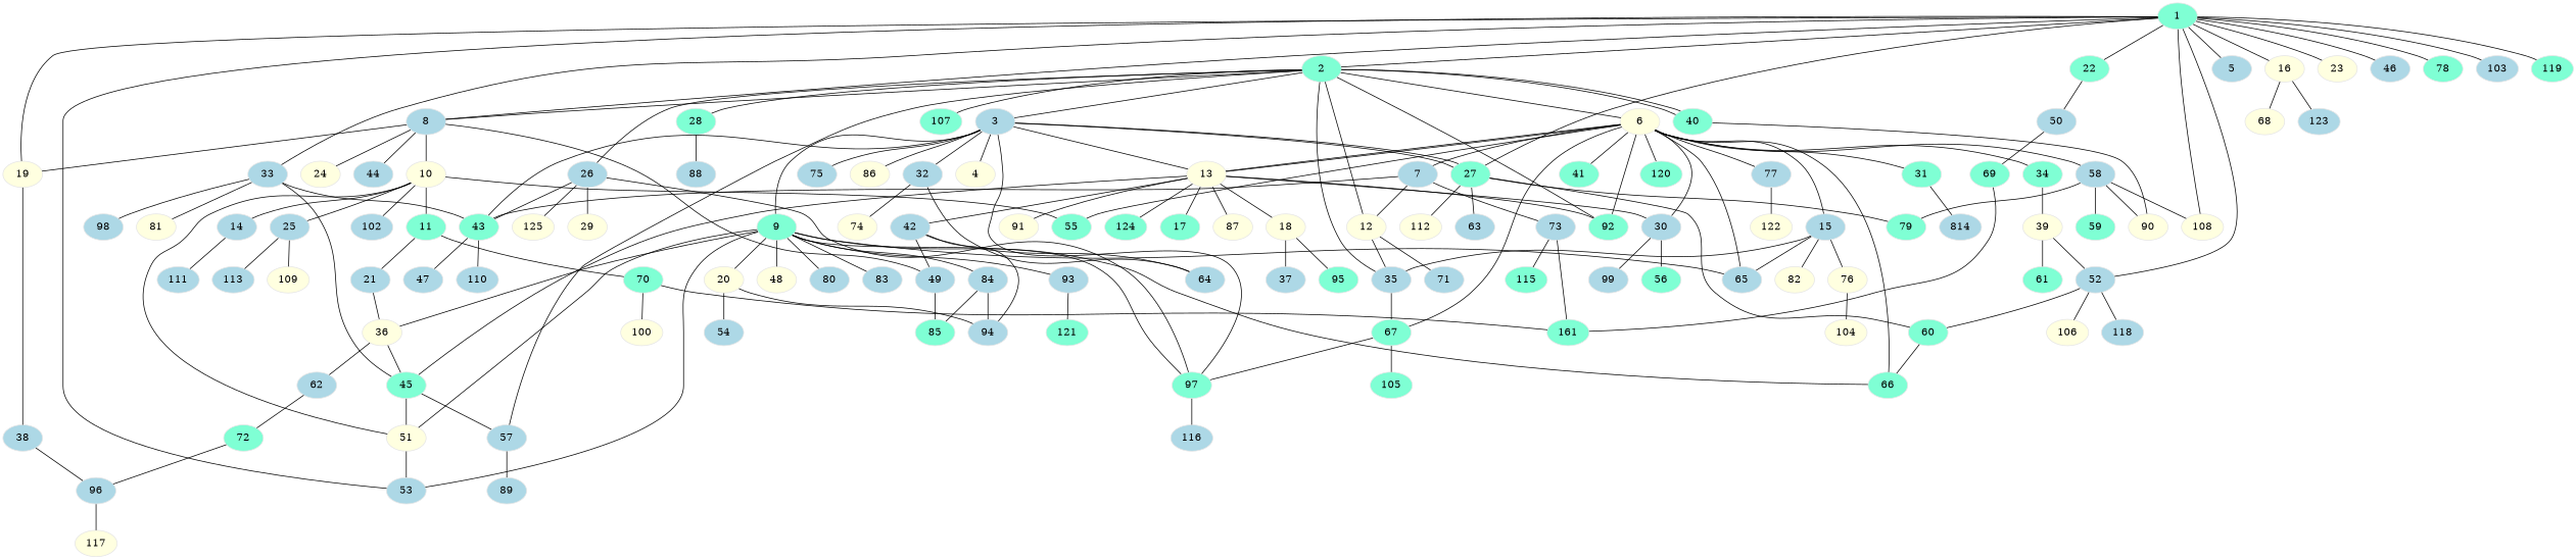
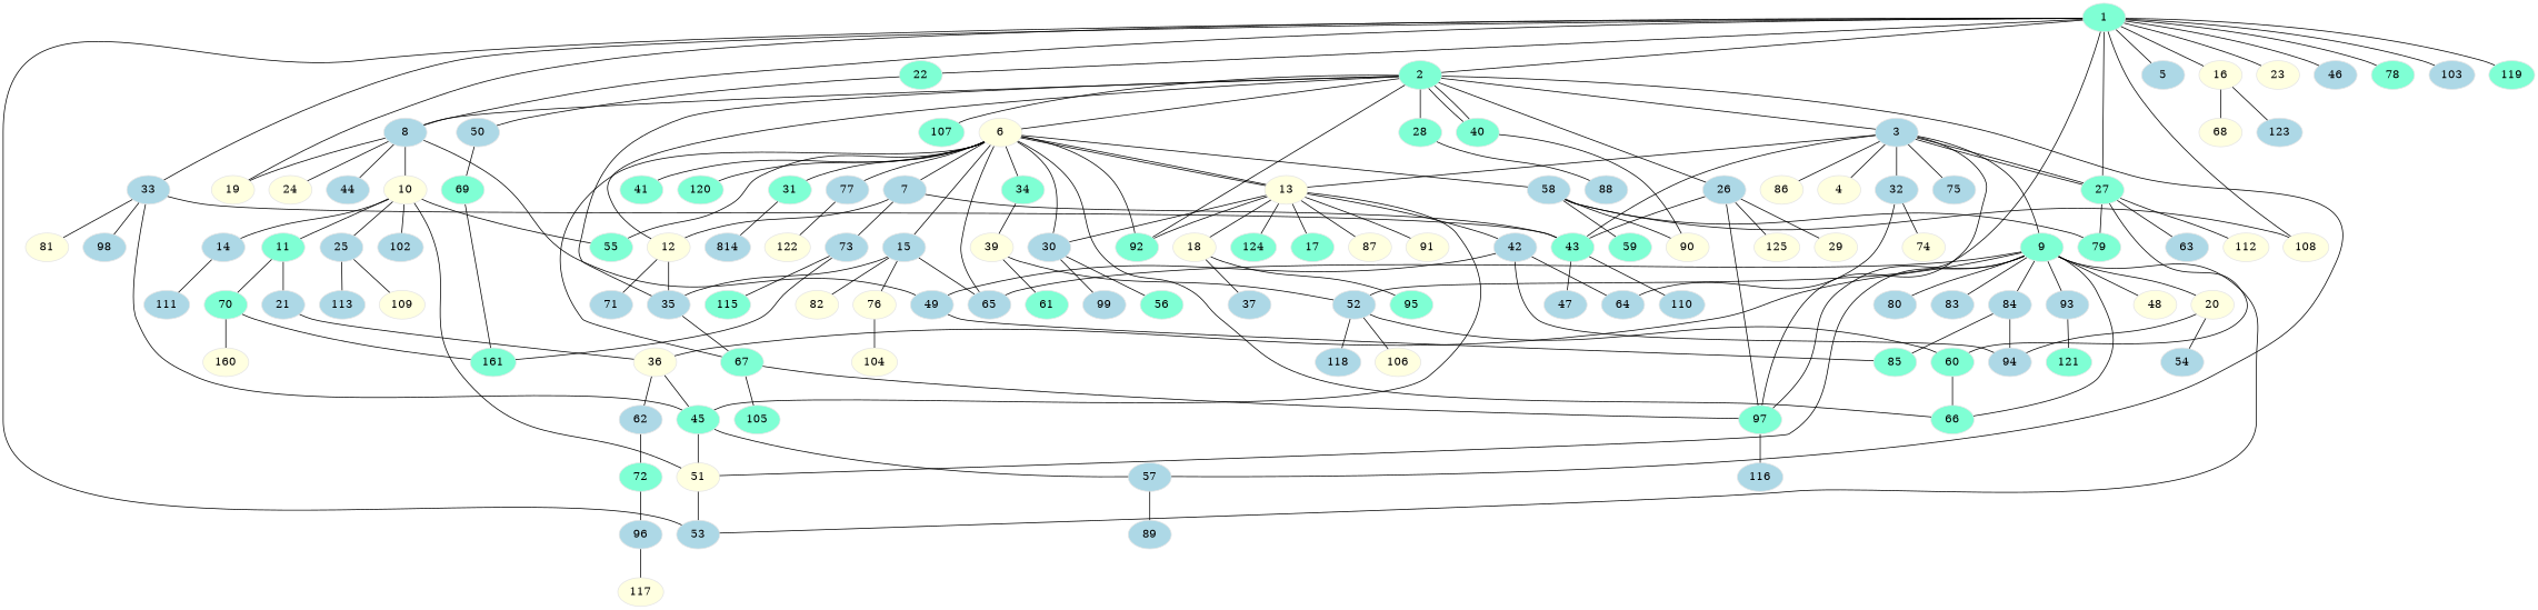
  graph {
    node [color=gray90 fillcolor=lightblue style=filled]
    1 [fillcolor=aquamarine]
    2 [fillcolor=aquamarine]
    5
    8
    16 [fillcolor=lightyellow]
    19 [fillcolor=lightyellow]
    22 [fillcolor=aquamarine]
    23 [fillcolor=lightyellow]
    27 [fillcolor=aquamarine]
    33
    46
    52
    53
    78 [fillcolor=aquamarine]
    103
    108 [fillcolor=lightyellow]
    119 [fillcolor=aquamarine]
    3
    6 [fillcolor=lightyellow]
    12 [fillcolor=lightyellow]
    26
    28 [fillcolor=aquamarine]
    35
    40 [fillcolor=aquamarine]
    57
    92 [fillcolor=aquamarine]
    107 [fillcolor=aquamarine]
    10 [fillcolor=lightyellow]
    24 [fillcolor=lightyellow]
    44
    49
    68 [fillcolor=lightyellow]
    123
-   38
    50
    60 [fillcolor=aquamarine]
    63
    79 [fillcolor=aquamarine]
    112 [fillcolor=lightyellow]
    43 [fillcolor=aquamarine]
    45 [fillcolor=aquamarine]
    81 [fillcolor=lightyellow]
    98
    106 [fillcolor=lightyellow]
    118
    4 [fillcolor=lightyellow]
    9 [fillcolor=aquamarine]
    13 [fillcolor=lightyellow]
    32
    75
    86 [fillcolor=lightyellow]
    97 [fillcolor=aquamarine]
    7
    15
    30
    31 [fillcolor=aquamarine]
    34 [fillcolor=aquamarine]
    41 [fillcolor=aquamarine]
    55 [fillcolor=aquamarine]
    58
    65
    66 [fillcolor=aquamarine]
    67 [fillcolor=aquamarine]
    77
    120 [fillcolor=aquamarine]
    71
    29 [fillcolor=lightyellow]
    125 [fillcolor=lightyellow]
    88
    90 [fillcolor=lightyellow]
    89
    20 [fillcolor=lightyellow]
    36 [fillcolor=lightyellow]
    48 [fillcolor=lightyellow]
    51 [fillcolor=lightyellow]
    80
    83
    84
    93
    17 [fillcolor=aquamarine]
    18 [fillcolor=lightyellow]
    42
    87 [fillcolor=lightyellow]
    91 [fillcolor=lightyellow]
    124 [fillcolor=aquamarine]
    64
    74 [fillcolor=lightyellow]
    47
    110
    116
    73
    76 [fillcolor=lightyellow]
    82 [fillcolor=lightyellow]
    56 [fillcolor=aquamarine]
    99
    n96 [label=814]
    39 [fillcolor=lightyellow]
    59 [fillcolor=aquamarine]
    105 [fillcolor=aquamarine]
    122 [fillcolor=lightyellow]
    n101 [fillcolor=aquamarine label=161]
    115 [fillcolor=aquamarine]
    11 [fillcolor=aquamarine]
    14
    25
    102
    85 [fillcolor=aquamarine]
    54
    94
    62
    121 [fillcolor=aquamarine]
    21
    70 [fillcolor=aquamarine]
    111
    109 [fillcolor=lightyellow]
    113
-   100 [fillcolor=lightyellow]
+   100 [fillcolor=lightyellow label=160]
    95 [fillcolor=aquamarine]
    37
    104 [fillcolor=lightyellow]
    96
    69 [fillcolor=aquamarine]
    61 [fillcolor=aquamarine]
    72 [fillcolor=aquamarine]
    117 [fillcolor=lightyellow]
    1 -- 2
    1 -- 5
    1 -- 8
    1 -- 16
    1 -- 19
    1 -- 22
    1 -- 23
    1 -- 27
    1 -- 33
    1 -- 46
    1 -- 52
    1 -- 53
    1 -- 78
    1 -- 103
    1 -- 108
    1 -- 119
    2 -- 8
    2 -- 3
    2 -- 6
    2 -- 12
    2 -- 26
    2 -- 28
    2 -- 35
    2 -- 40
    2 -- 40
    2 -- 57
    2 -- 92
    2 -- 107
    8 -- 19
    8 -- 10
    8 -- 24
    8 -- 44
    8 -- 49
    16 -- 68
    16 -- 123
-   19 -- 38
    22 -- 50
    27 -- 60
    27 -- 63
    27 -- 79
    27 -- 112
    33 -- 43
    33 -- 45
    33 -- 81
    33 -- 98
    52 -- 60
    52 -- 106
    52 -- 118
    3 -- 27
    3 -- 27
    3 -- 43
    3 -- 4
    3 -- 9
    3 -- 13
    3 -- 32
    3 -- 75
    3 -- 86
    3 -- 97
    6 -- 92
    6 -- 13
    6 -- 13
    6 -- 7
    6 -- 15
    6 -- 30
    6 -- 31
    6 -- 34
    6 -- 41
    6 -- 55
    6 -- 58
    6 -- 65
    6 -- 66
    6 -- 67
    6 -- 77
    6 -- 120
    12 -- 35
    12 -- 71
    26 -- 43
    26 -- 97
    26 -- 29
    26 -- 125
    28 -- 88
    35 -- 67
    40 -- 90
    57 -- 89
    10 -- 55
    10 -- 51
    10 -- 11
    10 -- 14
    10 -- 25
    10 -- 102
    49 -- 85
-   38 -- 96
    50 -- 69
    60 -- 66
    43 -- 47
    43 -- 110
    45 -- 57
    45 -- 51
    9 -- 53
    9 -- 97
    9 -- 65
    9 -- 66
    9 -- 20
    9 -- 36
    9 -- 48
    9 -- 51
    9 -- 80
    9 -- 83
    9 -- 84
    9 -- 93
    13 -- 92
    13 -- 45
    13 -- 30
    13 -- 17
    13 -- 18
    13 -- 42
    13 -- 87
    13 -- 91
    13 -- 124
    32 -- 64
    32 -- 74
    97 -- 116
    7 -- 12
    7 -- 43
    7 -- 73
    15 -- 35
    15 -- 65
    15 -- 76
    15 -- 82
    30 -- 56
    30 -- 99
    31 -- n96
    34 -- 39
    58 -- 108
    58 -- 79
    58 -- 90
    58 -- 59
    67 -- 97
    67 -- 105
    77 -- 122
    20 -- 54
    20 -- 94
    36 -- 45
    36 -- 62
    51 -- 53
    84 -- 85
    84 -- 94
    93 -- 121
    18 -- 95
    18 -- 37
    42 -- 49
    42 -- 64
    42 -- 94
    73 -- n101
    73 -- 115
    76 -- 104
    39 -- 52
    39 -- 61
    11 -- 21
    11 -- 70
    14 -- 111
    25 -- 109
    25 -- 113
    62 -- 72
    21 -- 36
    70 -- n101
    70 -- 100
    96 -- 117
    69 -- n101
    72 -- 96
  }
